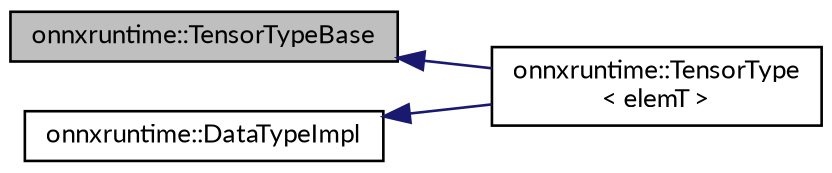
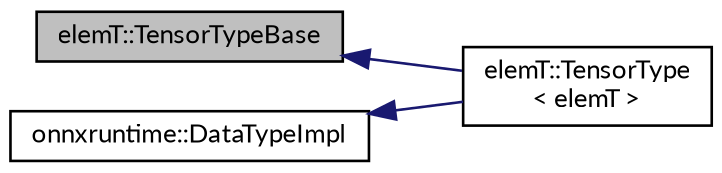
  digraph {
    fontname=Lato
    rankdir=LR
    node [color=black fillcolor=white fontname=Lato fontsize=10 shape=record style=filled]
    edge [color=midnightblue dir=back fontname=Lato fontsize=10 labelfontname=Helvetica labelfontsize=10 style=solid]
-   n1 [fillcolor=grey75 fontcolor=black height=0.2 label="onnxruntime::TensorTypeBase" width=0.4]
-   n2 [height=0.2 label="onnxruntime::TensorType\l\< elemT \>" width=0.4]
+   n1 [fillcolor=grey75 fontcolor=black height=0.2 label="elemT::TensorTypeBase" width=0.4]
+   n2 [height=0.2 label="elemT::TensorType\l\< elemT \>" width=0.4]
    n3 [height=0.2 label="onnxruntime::DataTypeImpl" width=0.4]
    n1 -> n2
    n3 -> n2
  }
